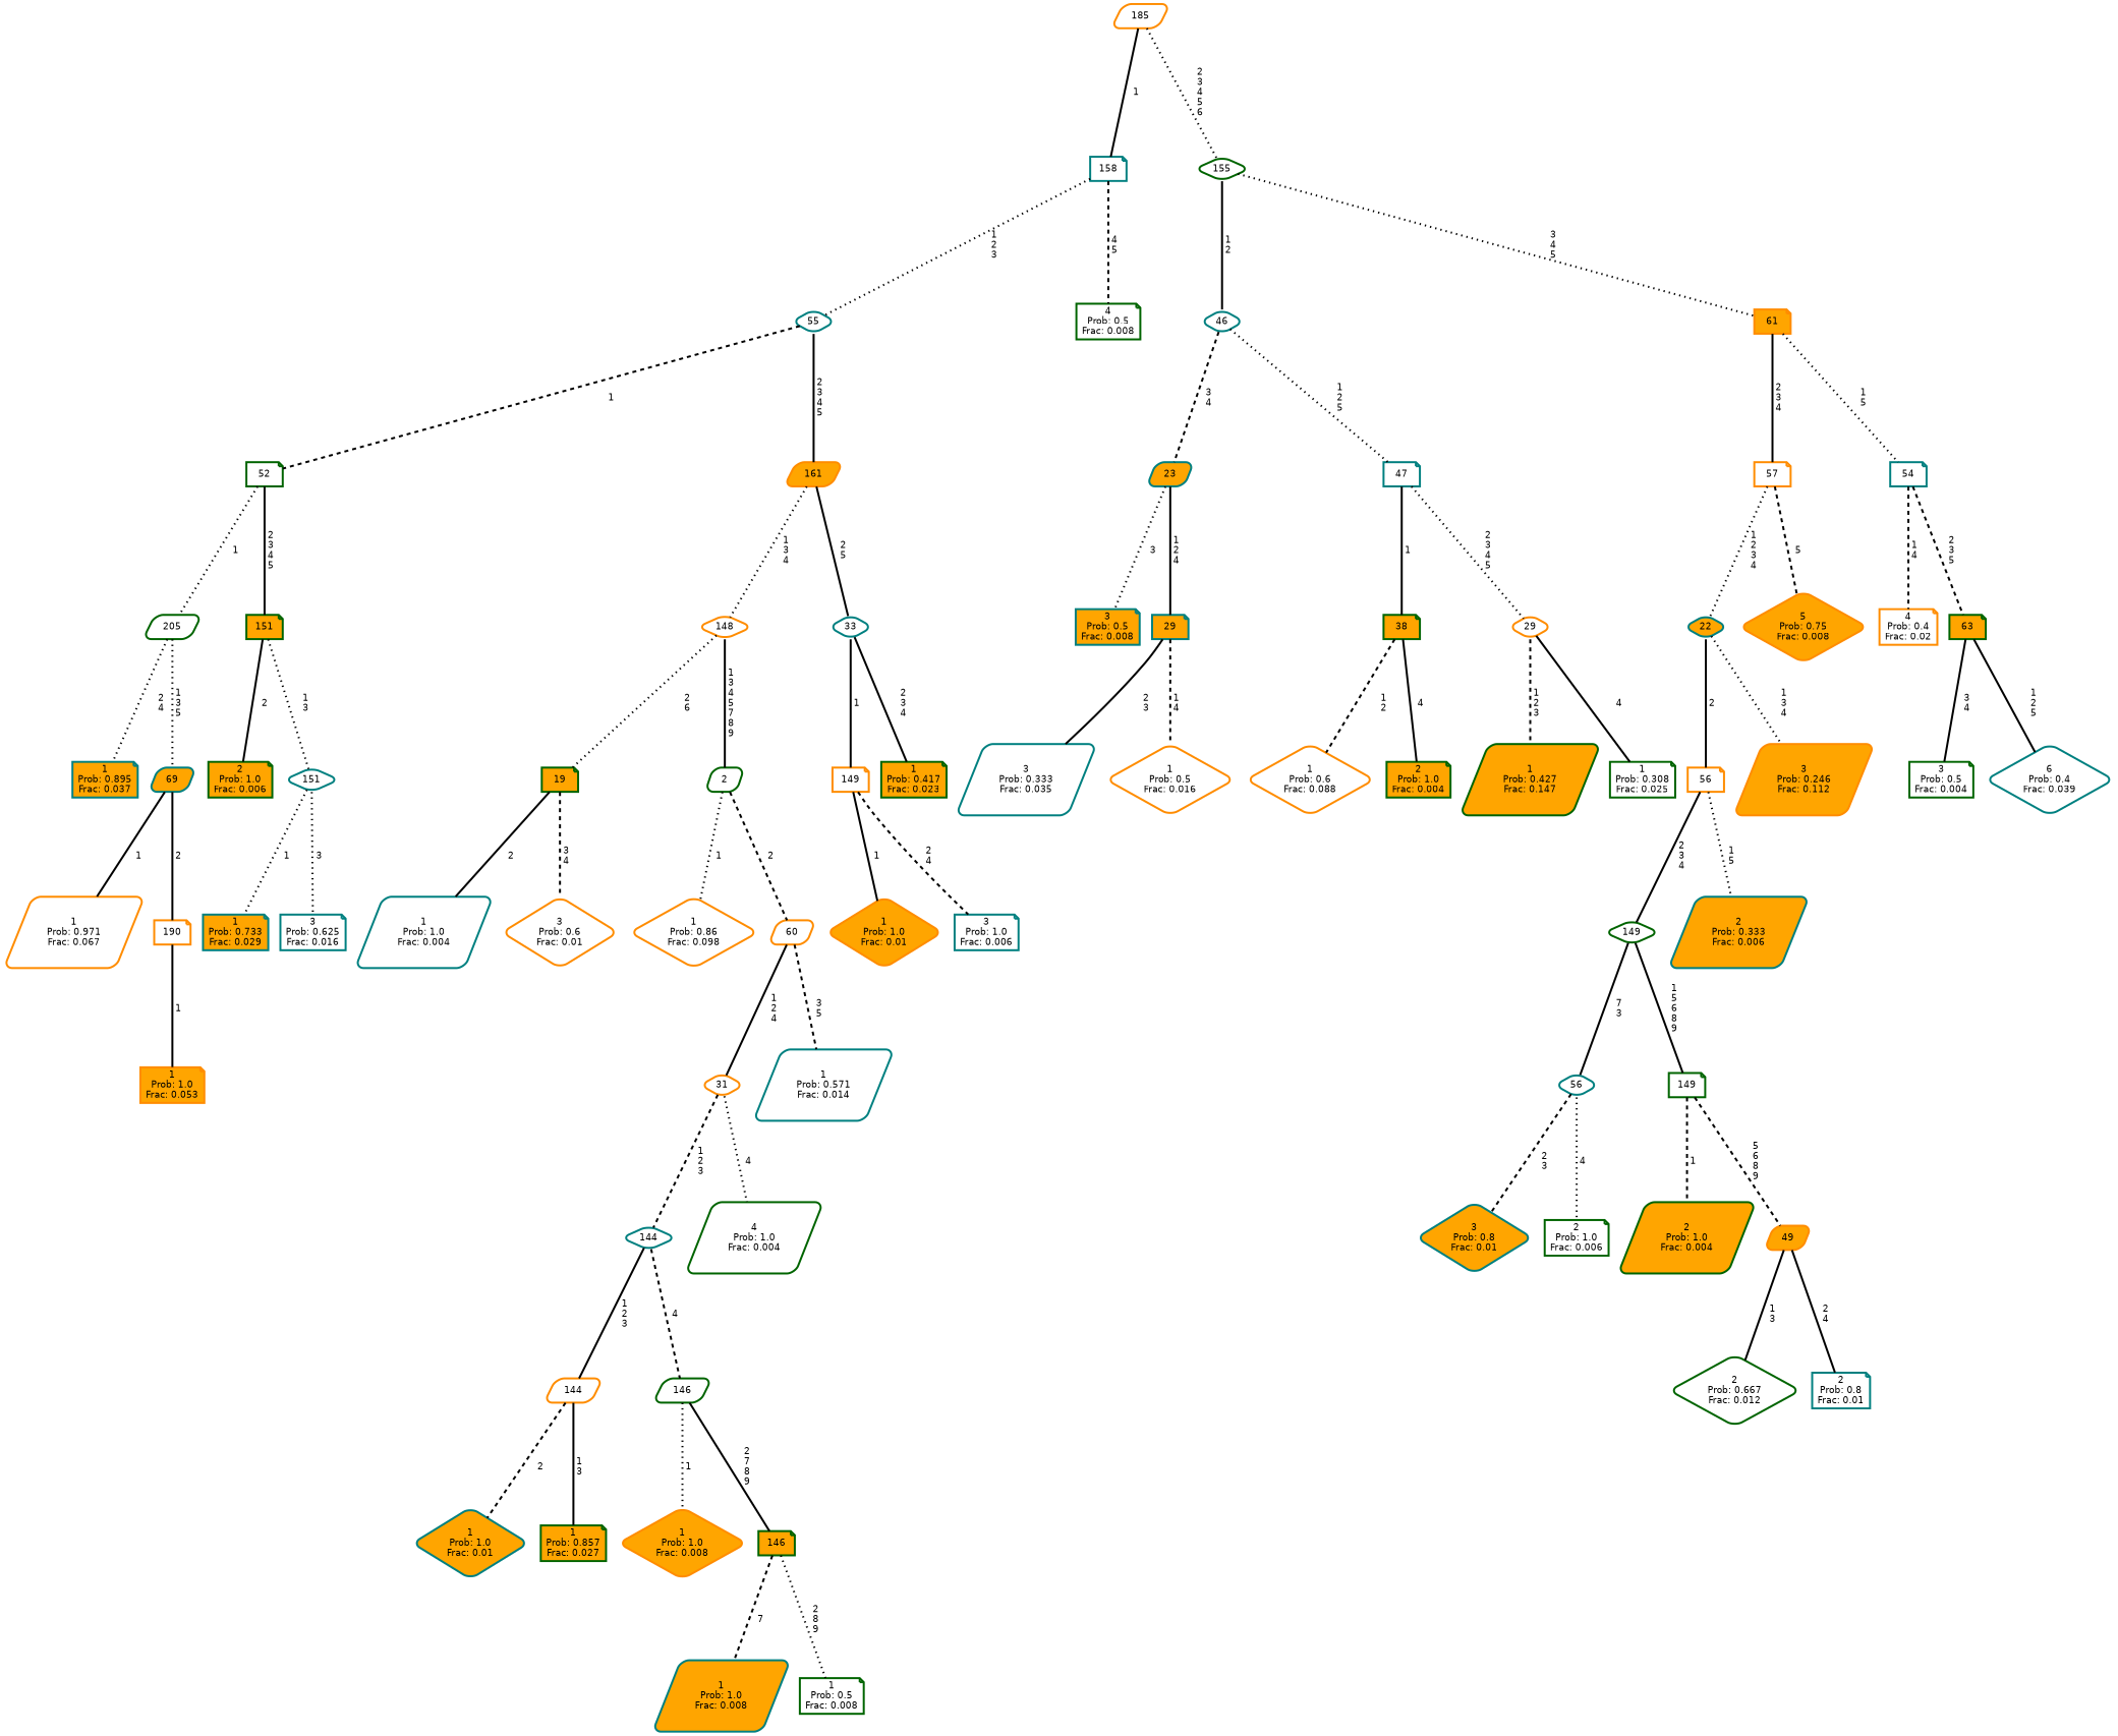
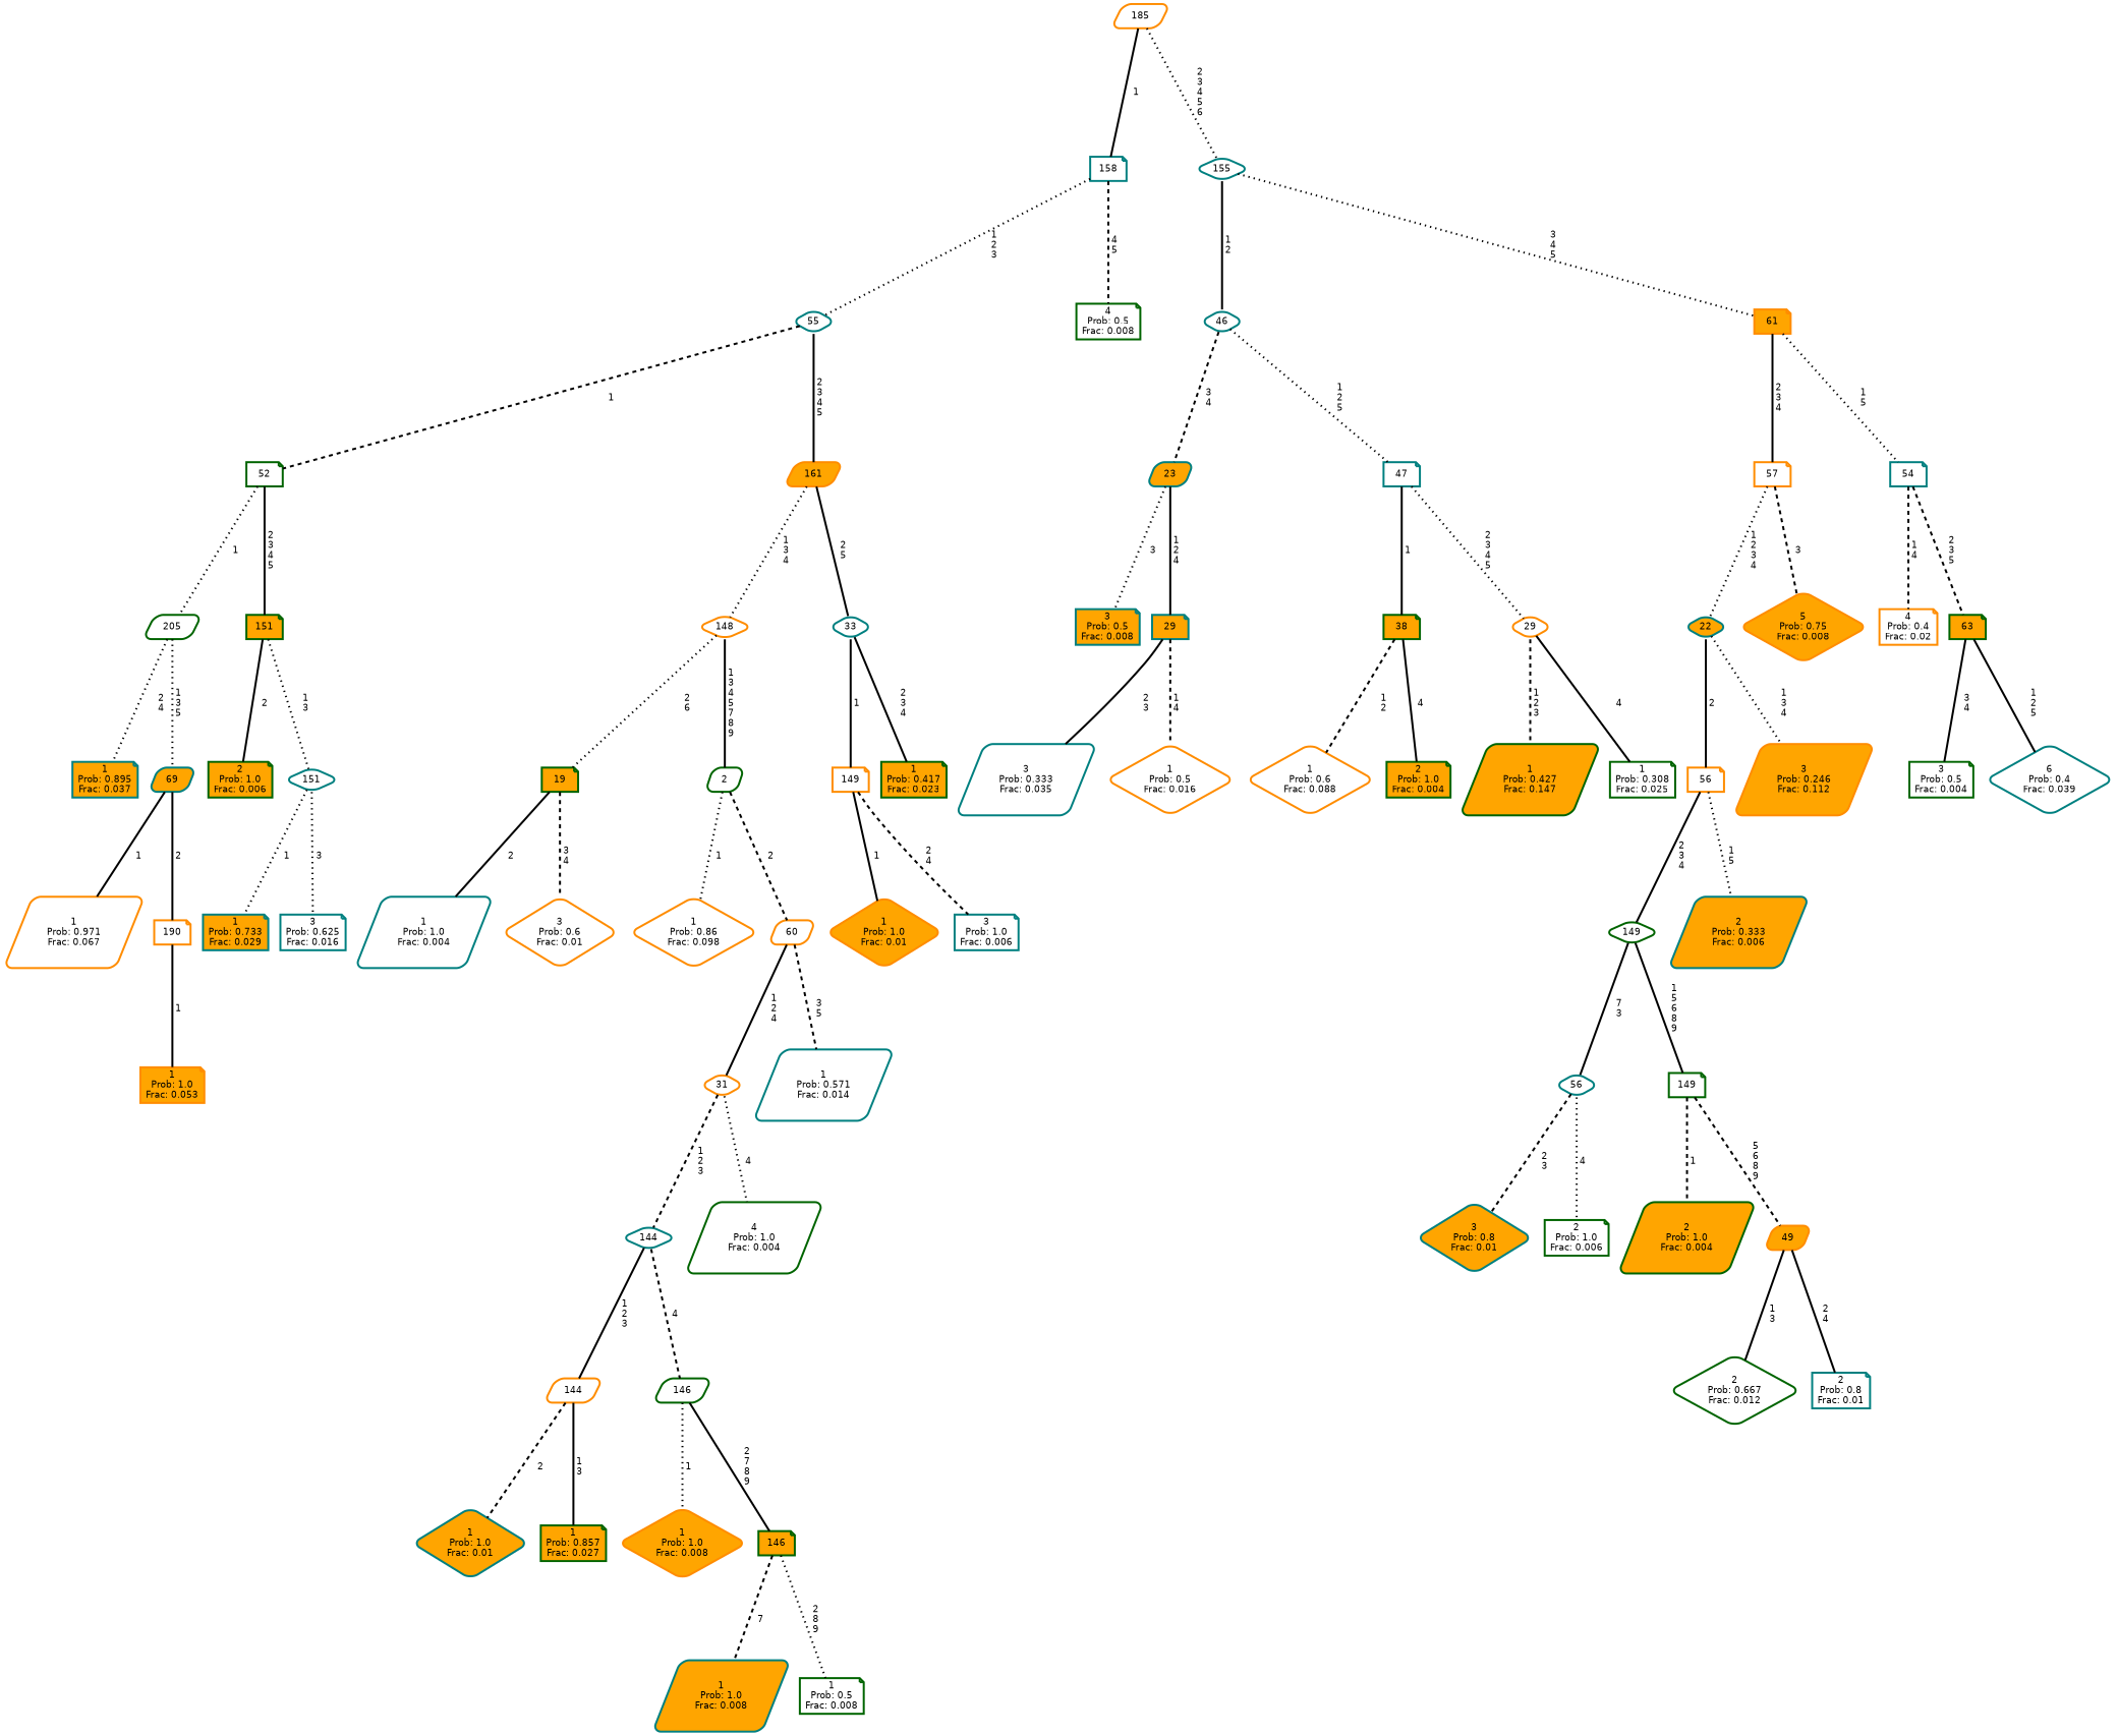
  graph {
    ranksep="0 equally"
    splines=straight
    node [color=teal fillcolor=white fontcolor=black fontname=helvetica penwidth=3 shape=note style="filled, rounded"]
    edge [color=black fontname=helvetica penwidth=3 style=solid]
    n1 [fillcolor=orange label="1\nProb: 0.895\nFrac: 0.037"]
    n2 [color=darkgreen label=205 shape=parallelogram]
    n3 [fillcolor=orange label=69 shape=parallelogram]
    n4 [color=darkorange label="1\nProb: 0.971\nFrac: 0.067" shape=parallelogram]
    n5 [color=darkorange label=190]
    n6 [color=darkorange fillcolor=orange label="1\nProb: 1.0\nFrac: 0.053"]
    n7 [color=darkgreen label=52]
    n8 [color=darkgreen fillcolor=orange label=151]
    n9 [color=darkgreen fillcolor=orange label="2\nProb: 1.0\nFrac: 0.006"]
    n10 [label=151 shape=diamond]
    n11 [fillcolor=orange label="1\nProb: 0.733\nFrac: 0.029"]
    n12 [label="3\nProb: 0.625\nFrac: 0.016"]
    n13 [label=55 shape=diamond]
    n14 [color=darkorange fillcolor=orange label=161 shape=parallelogram]
    n15 [color=darkorange label=148 shape=diamond]
    n16 [label=33 shape=diamond]
    n17 [label="1\nProb: 1.0\nFrac: 0.004" shape=parallelogram]
    n18 [color=darkgreen fillcolor=orange label=19]
    n19 [color=darkorange label="3\nProb: 0.6\nFrac: 0.01" shape=diamond]
    n20 [color=darkgreen label=2 shape=parallelogram]
    n21 [color=darkorange label="1\nProb: 0.86\nFrac: 0.098" shape=diamond]
    n22 [color=darkorange label=60 shape=parallelogram]
    n23 [color=darkorange label=31 shape=diamond]
    n24 [label="1\nProb: 0.571\nFrac: 0.014" shape=parallelogram]
    n25 [fillcolor=orange label="1\nProb: 1.0\nFrac: 0.01" shape=diamond]
    n26 [color=darkorange label=144 shape=parallelogram]
    n27 [color=darkgreen fillcolor=orange label="1\nProb: 0.857\nFrac: 0.027"]
    n28 [label=144 shape=diamond]
    n29 [color=darkgreen label=146 shape=parallelogram]
    n30 [color=darkorange fillcolor=orange label="1\nProb: 1.0\nFrac: 0.008" shape=diamond]
    n31 [color=darkgreen fillcolor=orange label=146]
    n32 [fillcolor=orange label="1\nProb: 1.0\nFrac: 0.008" shape=parallelogram]
    n33 [color=darkgreen label="1\nProb: 0.5\nFrac: 0.008"]
    n34 [color=darkgreen label="4\nProb: 1.0\nFrac: 0.004" shape=parallelogram]
    n35 [color=darkorange label=149]
    n36 [color=darkgreen fillcolor=orange label="1\nProb: 0.417\nFrac: 0.023"]
    n37 [color=darkorange fillcolor=orange label="1\nProb: 1.0\nFrac: 0.01" shape=diamond]
    n38 [label="3\nProb: 1.0\nFrac: 0.006"]
    n39 [label=158]
    n40 [color=darkgreen label="4\nProb: 0.5\nFrac: 0.008"]
    n41 [color=darkorange label=185 shape=parallelogram]
-   n42 [color=darkgreen label=155 shape=diamond]
+   n42 [label=155 shape=diamond]
    n43 [label=46 shape=diamond]
    n44 [color=darkorange fillcolor=orange label=61]
    n45 [fillcolor=orange label="3\nProb: 0.5\nFrac: 0.008"]
    n46 [fillcolor=orange label=23 shape=parallelogram]
    n47 [fillcolor=orange label=29]
    n48 [label="3\nProb: 0.333\nFrac: 0.035" shape=parallelogram]
    n49 [color=darkorange label="1\nProb: 0.5\nFrac: 0.016" shape=diamond]
    n50 [label=47]
    n51 [color=darkgreen fillcolor=orange label=38]
    n52 [color=darkorange label=29 shape=diamond]
    n53 [color=darkorange label="1\nProb: 0.6\nFrac: 0.088" shape=diamond]
    n54 [color=darkgreen fillcolor=orange label="2\nProb: 1.0\nFrac: 0.004"]
    n55 [color=darkgreen fillcolor=orange label="1\nProb: 0.427\nFrac: 0.147" shape=parallelogram]
    n56 [color=darkgreen label="1\nProb: 0.308\nFrac: 0.025"]
    n57 [color=darkorange label=57]
    n58 [label=54]
    n59 [fillcolor=orange label="3\nProb: 0.8\nFrac: 0.01" shape=diamond]
    n60 [label=56 shape=diamond]
    n61 [color=darkgreen label="2\nProb: 1.0\nFrac: 0.006"]
    n62 [color=darkgreen label=149 shape=diamond]
    n63 [color=darkgreen label=149]
    n64 [color=darkgreen fillcolor=orange label="2\nProb: 1.0\nFrac: 0.004" shape=parallelogram]
    n65 [color=darkorange fillcolor=orange label=49 shape=parallelogram]
    n66 [color=darkgreen label="2\nProb: 0.667\nFrac: 0.012" shape=diamond]
    n67 [label="2\nProb: 0.8\nFrac: 0.01"]
    n68 [color=darkorange label=56]
    n69 [fillcolor=orange label="2\nProb: 0.333\nFrac: 0.006" shape=parallelogram]
    n70 [fillcolor=orange label=22 shape=diamond]
    n71 [color=darkorange fillcolor=orange label="3\nProb: 0.246\nFrac: 0.112" shape=parallelogram]
    n72 [color=darkorange fillcolor=orange label="5\nProb: 0.75\nFrac: 0.008" shape=diamond]
    n73 [color=darkorange label="4\nProb: 0.4\nFrac: 0.02"]
    n74 [color=darkgreen fillcolor=orange label=63]
    n75 [color=darkgreen label="3\nProb: 0.5\nFrac: 0.004"]
    n76 [label="6\nProb: 0.4\nFrac: 0.039" shape=diamond]
    subgraph sub_1 {
      rank=same
    }
    n2 -- n1 [label=" 2\n 4" style=dotted]
    n2 -- n3 [label=" 1\n 3\n 5" style=dotted]
    n3 -- n4 [label=" 1"]
    n3 -- n5 [label=" 2"]
    n5 -- n6 [label=" 1"]
    n7 -- n2 [label=" 1" style=dotted]
    n7 -- n8 [label=" 2\n 3\n 4\n 5"]
    n8 -- n9 [label=" 2"]
    n8 -- n10 [label=" 1\n 3" style=dotted]
    n10 -- n11 [label=" 1" style=dotted]
    n10 -- n12 [label=" 3" style=dotted]
    n13 -- n7 [label=" 1" style=dashed]
    n13 -- n14 [label=" 2\n 3\n 4\n 5"]
    n14 -- n15 [label=" 1\n 3\n 4" style=dotted]
    n14 -- n16 [label=" 2\n 5"]
    n15 -- n18 [label=" 2\n 6" style=dotted]
    n15 -- n20 [label=" 1\n 3\n 4\n 5\n 7\n 8\n 9"]
    n16 -- n35 [label=" 1"]
    n16 -- n36 [label=" 2\n 3\n 4"]
    n18 -- n17 [label=" 2"]
    n18 -- n19 [label=" 3\n 4" style=dashed]
    n20 -- n21 [label=" 1" style=dotted]
    n20 -- n22 [label=" 2" style=dashed]
    n22 -- n23 [label=" 1\n 2\n 4"]
    n22 -- n24 [label=" 3\n 5" style=dashed]
    n23 -- n28 [label=" 1\n 2\n 3" style=dashed]
    n23 -- n34 [label=" 4" style=dotted]
    n26 -- n25 [label=" 2" style=dashed]
    n26 -- n27 [label=" 1\n 3"]
    n28 -- n26 [label=" 1\n 2\n 3"]
    n28 -- n29 [label=" 4" style=dashed]
    n29 -- n30 [label=" 1" style=dotted]
    n29 -- n31 [label=" 2\n 7\n 8\n 9"]
    n31 -- n32 [label=" 7" style=dashed]
    n31 -- n33 [label=" 2\n 8\n 9" style=dotted]
    n35 -- n37 [label=" 1"]
    n35 -- n38 [label=" 2\n 4" style=dashed]
    n39 -- n13 [label=" 1\n 2\n 3" style=dotted]
    n39 -- n40 [label=" 4\n 5" style=dashed]
    n41 -- n39 [label=" 1"]
    n41 -- n42 [label=" 2\n 3\n 4\n 5\n 6" style=dotted]
    n42 -- n43 [label=" 1\n 2"]
    n42 -- n44 [label=" 3\n 4\n 5" style=dotted]
    n43 -- n46 [label=" 3\n 4" style=dashed]
    n43 -- n50 [label=" 1\n 2\n 5" style=dotted]
    n44 -- n57 [label=" 2\n 3\n 4"]
    n44 -- n58 [label=" 1\n 5" style=dotted]
    n46 -- n45 [label=" 3" style=dotted]
    n46 -- n47 [label=" 1\n 2\n 4"]
    n47 -- n48 [label=" 2\n 3"]
    n47 -- n49 [label=" 1\n 4" style=dashed]
    n50 -- n51 [label=" 1"]
    n50 -- n52 [label=" 2\n 3\n 4\n 5" style=dotted]
    n51 -- n53 [label=" 1\n 2" style=dashed]
    n51 -- n54 [label=" 4"]
    n52 -- n55 [label=" 1\n 2\n 3" style=dashed]
    n52 -- n56 [label=" 4"]
    n57 -- n70 [label=" 1\n 2\n 3\n 4" style=dotted]
-   n57 -- n72 [label=" 5" style=dashed]
+   n57 -- n72 [label=" 3" style=dashed]
    n58 -- n73 [label=" 1\n 4" style=dashed]
    n58 -- n74 [label=" 2\n 3\n 5" style=dashed]
    n60 -- n59 [label=" 2\n 3" style=dashed]
    n60 -- n61 [label=" 4" style=dotted]
    n62 -- n60 [label=" 7\n 3"]
    n62 -- n63 [label=" 1\n 5\n 6\n 8\n 9"]
    n63 -- n64 [label=" 1" style=dashed]
    n63 -- n65 [label=" 5\n 6\n 8\n 9" style=dashed]
    n65 -- n66 [label=" 1\n 3"]
    n65 -- n67 [label=" 2\n 4"]
    n68 -- n62 [label=" 2\n 3\n 4"]
    n68 -- n69 [label=" 1\n 5" style=dotted]
    n70 -- n68 [label=" 2"]
    n70 -- n71 [label=" 1\n 3\n 4" style=dotted]
    n74 -- n75 [label=" 3\n 4"]
    n74 -- n76 [label=" 1\n 2\n 5"]
  }
